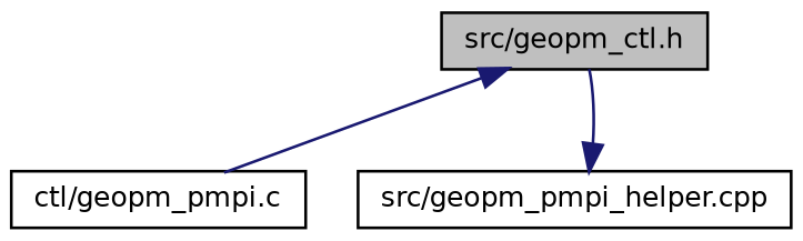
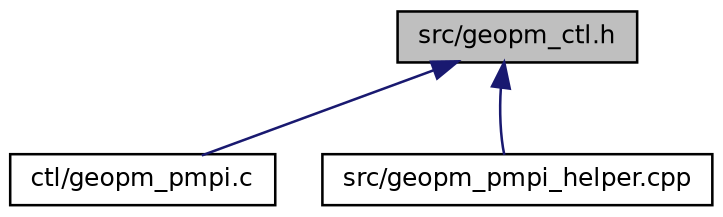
  digraph {
    node [color=black fillcolor=white fontname=Helvetica fontsize=10 shape=record style=filled]
    edge [color=midnightblue dir=back fontname=Helvetica fontsize=10 labelfontname=Helvetica labelfontsize=10 style=solid]
    n1 [fillcolor=grey75 fontcolor=black height=0.2 label="src/geopm_ctl.h" width=0.4]
    n2 [height=0.2 label="ctl/geopm_pmpi.c" width=0.4]
    n3 [height=0.2 label="src/geopm_pmpi_helper.cpp" width=0.4]
    n1 -> n2
-   n3 -> n1
+   n1 -> n3
  }
